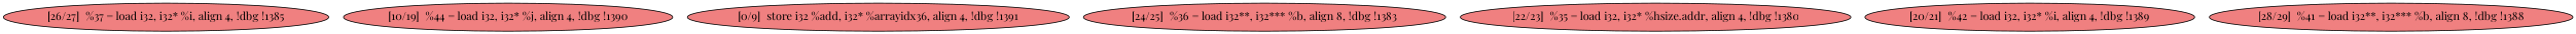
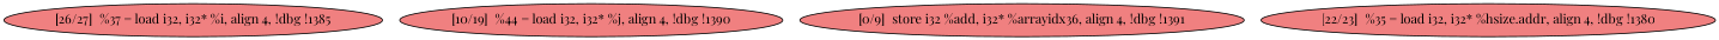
  digraph {
    fontname="Playfair Display"
    node [fillcolor=lightcoral shape=ellipse style=filled fontname="Playfair Display"]
    n1 [label="[26/27]  %37 = load i32, i32* %i, align 4, !dbg !1385"]
    n2 [label="[10/19]  %44 = load i32, i32* %j, align 4, !dbg !1390"]
    n3 [label="[0/9]  store i32 %add, i32* %arrayidx36, align 4, !dbg !1391"]
-   n4 [label="[24/25]  %36 = load i32**, i32*** %b, align 8, !dbg !1383"]
    n5 [label="[22/23]  %35 = load i32, i32* %hsize.addr, align 4, !dbg !1380"]
-   n6 [label="[20/21]  %42 = load i32, i32* %i, align 4, !dbg !1389"]
-   n7 [label="[28/29]  %41 = load i32**, i32*** %b, align 8, !dbg !1388"]
  }
